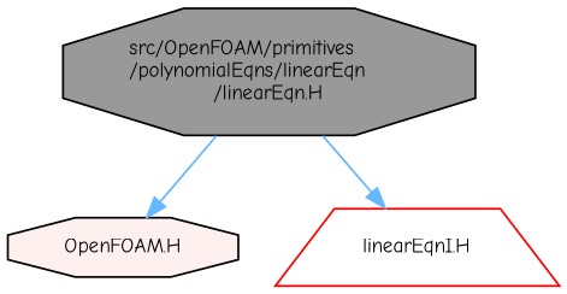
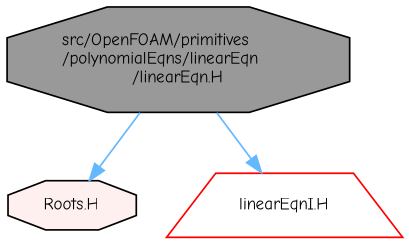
  digraph {
    fontname="Comic Neue"
    node [color=black fontname="Comic Neue" fontsize=10 shape=octagon style=filled]
    edge [color=steelblue1 fontname="Comic Neue" fontsize=10 labelfontname=Helvetica labelfontsize=10 style=solid]
    n1 [fillcolor=grey60 fontcolor=black height=0.2 label="src/OpenFOAM/primitives\l/polynomialEqns/linearEqn\l/linearEqn.H" width=0.4]
-   n2 [fillcolor="#FFF0F0" height=0.2 label="OpenFOAM.H" width=0.4]
+   n2 [fillcolor="#FFF0F0" height=0.2 label="Roots.H" width=0.4]
    n3 [color=red fillcolor=white height=0.2 label="linearEqnI.H" shape=trapezium width=0.4]
    n1 -> n2
    n1 -> n3
  }
